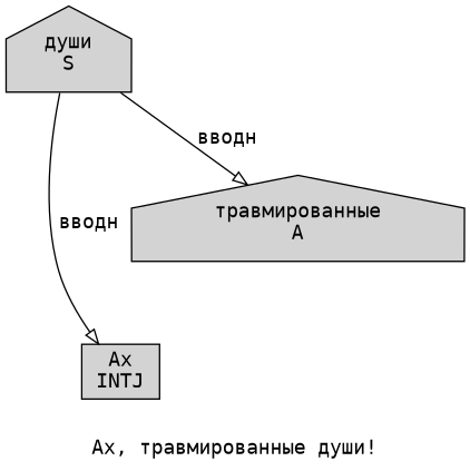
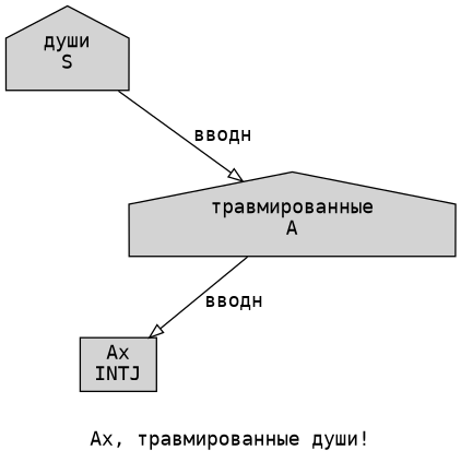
  digraph {
    fontname="DejaVu Sans Mono"
    label="Ах, травмированные души!"
    node [fillcolor=lightgray fontname="DejaVu Sans Mono" penwidth=1 shape=house style=filled]
    edge [arrowhead=onormal fontname="DejaVu Sans Mono"]
    n1 [label="Ах\nINTJ" shape=box]
    n2 [label="травмированные\nA"]
    n3 [label="души\nS"]
-   n3 -> n1 [label="вводн"]
+   n2 -> n1 [label="вводн"]
    n3 -> n2 [label="вводн"]
  }
